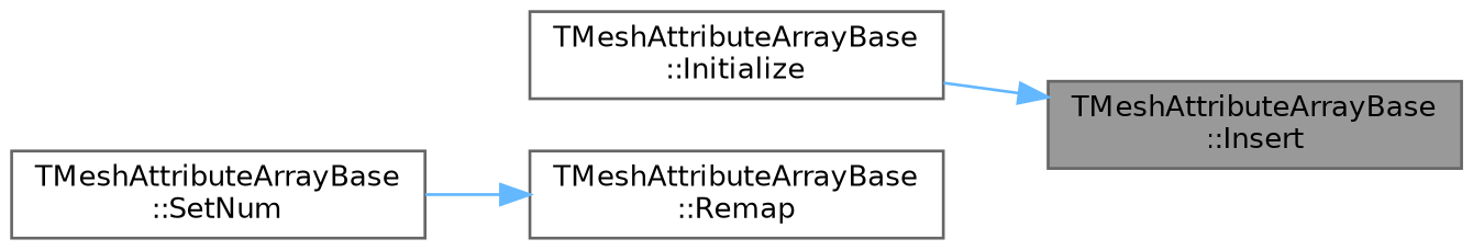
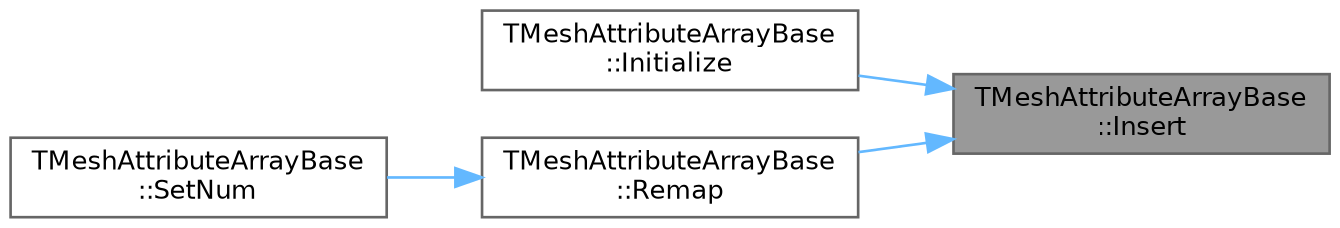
  digraph {
    rankdir=RL
    node [color=grey40 fillcolor=white fontname=Helvetica fontsize=10 shape=box style=filled]
    edge [color=steelblue1 dir=back fontname=Helvetica fontsize=10 labelfontname=Helvetica labelfontsize=10 style=solid]
    n1 [color=gray40 fillcolor=grey60 fontcolor=black height=0.2 label="TMeshAttributeArrayBase\l::Insert" width=0.4]
    n2 [height=0.2 label="TMeshAttributeArrayBase\l::Initialize" width=0.4]
    n3 [height=0.2 label="TMeshAttributeArrayBase\l::Remap" width=0.4]
    n4 [height=0.2 label="TMeshAttributeArrayBase\l::SetNum" width=0.4]
    n1 -> n2
+   n1 -> n3
    n3 -> n4
  }
